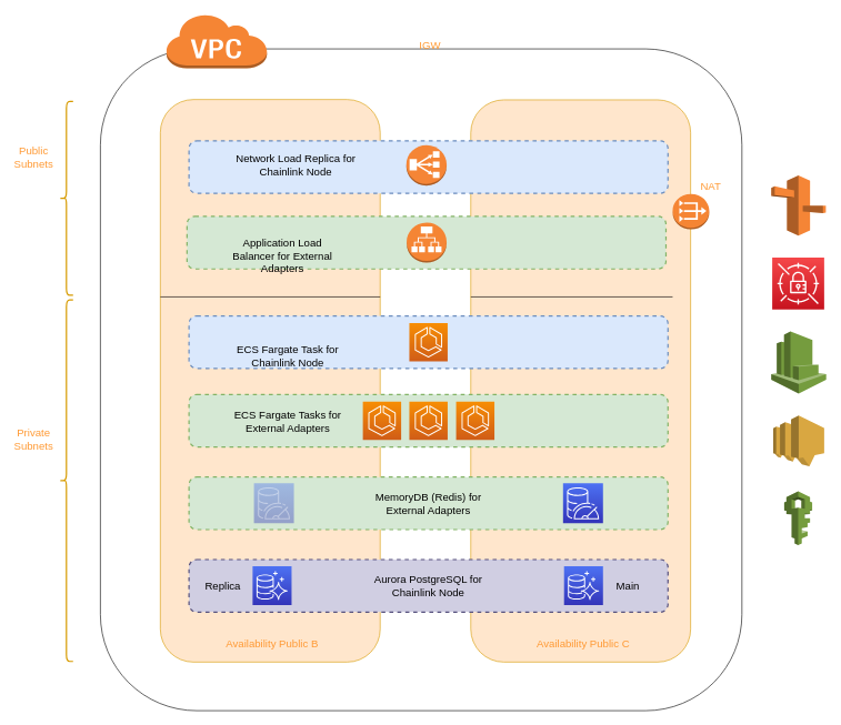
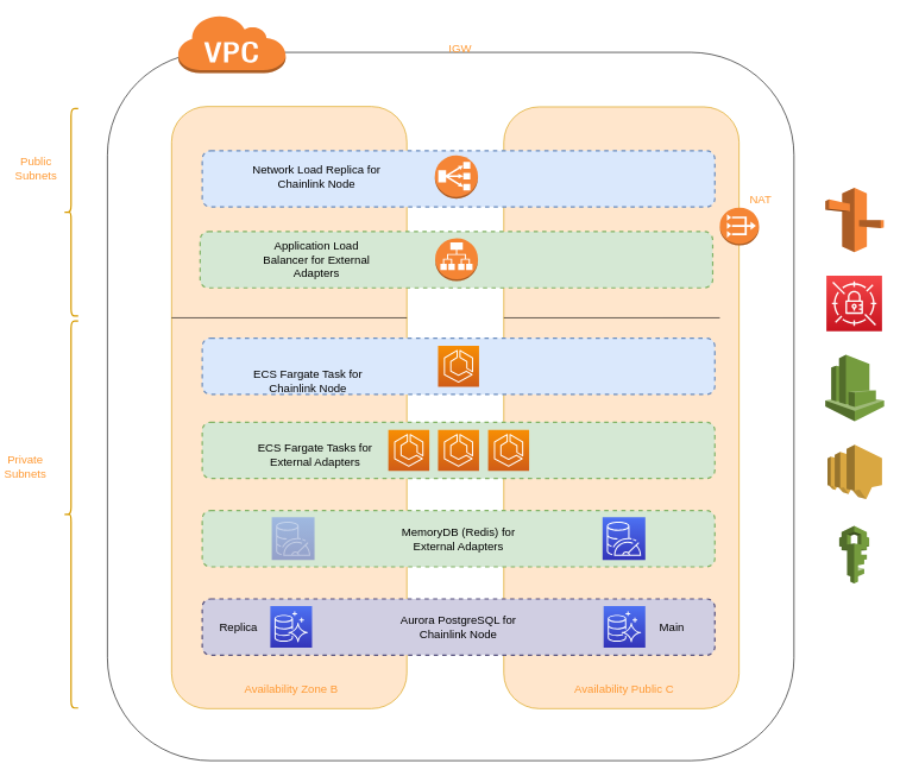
  <mxCell id="0" />
  <mxCell id="1" parent="0" />
  <mxCell id="2" value="" style="rounded=1;whiteSpace=wrap;html=1;fillColor=none;" parent="1" vertex="1"><mxGeometry x="150" y="73" width="963" height="994" as="geometry" /></mxCell>
  <mxCell id="3" value="" style="rounded=1;whiteSpace=wrap;html=1;fillColor=#ffe6cc;strokeColor=#d79b00;" parent="1" vertex="1"><mxGeometry x="240" y="149" width="330" height="845" as="geometry" /></mxCell>
  <mxCell id="4" value="" style="rounded=1;whiteSpace=wrap;html=1;fillColor=#ffe6cc;strokeColor=#d79b00;" parent="1" vertex="1"><mxGeometry x="706" y="149.5" width="330" height="844.5" as="geometry" /></mxCell>
  <mxCell id="5" value="" style="outlineConnect=0;dashed=0;verticalLabelPosition=bottom;verticalAlign=top;align=center;html=1;shape=mxgraph.aws3.virtual_private_cloud;fillColor=#F58534;gradientColor=none;" parent="1" vertex="1"><mxGeometry x="248" y="20" width="152" height="82" as="geometry" /></mxCell>
  <mxCell id="6" value="" style="shape=image;verticalLabelPosition=bottom;labelBackgroundColor=default;verticalAlign=top;aspect=fixed;imageAspect=0;image=https://cdn2.iconfinder.com/data/icons/amazon-aws-stencils/100/Compute__Networking_copy_Amazon_VPC_Internet_Gateway-512.png;" parent="1" vertex="1"><mxGeometry x="592" y="20" width="105.43" height="105.43" as="geometry" /></mxCell>
- <mxCell id="7" value="&lt;font style=&quot;font-size: 16px&quot; color=&quot;#ff9933&quot;&gt;Availability Public B&lt;/font&gt;" style="text;html=1;strokeColor=none;fillColor=none;align=center;verticalAlign=middle;whiteSpace=wrap;rounded=0;dashed=1;" parent="1" vertex="1"><mxGeometry x="297.75" y="952" width="220" height="30" as="geometry" /></mxCell>
+ <mxCell id="7" value="&lt;font style=&quot;font-size: 16px&quot; color=&quot;#ff9933&quot;&gt;Availability Zone B&lt;/font&gt;" style="text;html=1;strokeColor=none;fillColor=none;align=center;verticalAlign=middle;whiteSpace=wrap;rounded=0;dashed=1;" parent="1" vertex="1"><mxGeometry x="297.75" y="952" width="220" height="30" as="geometry" /></mxCell>
  <mxCell id="8" value="&lt;font style=&quot;font-size: 16px&quot; color=&quot;#ff9933&quot;&gt;Availability Public C&lt;/font&gt;" style="text;html=1;strokeColor=none;fillColor=none;align=center;verticalAlign=middle;whiteSpace=wrap;rounded=0;dashed=1;" parent="1" vertex="1"><mxGeometry x="765.25" y="952" width="220" height="30" as="geometry" /></mxCell>
  <mxCell id="9" value="&lt;font style=&quot;font-size: 16px&quot; color=&quot;#ff9933&quot;&gt;IGW&lt;/font&gt;" style="text;html=1;strokeColor=none;fillColor=none;align=center;verticalAlign=middle;whiteSpace=wrap;rounded=0;dashed=1;" parent="1" vertex="1"><mxGeometry x="534.71" y="52" width="220" height="30" as="geometry" /></mxCell>
  <mxCell id="10" value="" style="rounded=1;whiteSpace=wrap;html=1;fillColor=#d5e8d4;dashed=1;strokeWidth=2;strokeColor=#82b366;" parent="1" vertex="1"><mxGeometry x="280" y="324.5" width="719" height="79" as="geometry" /></mxCell>
  <mxCell id="11" value="" style="shape=curlyBracket;whiteSpace=wrap;html=1;rounded=1;fontSize=16;strokeWidth=2;fillColor=#ffe6cc;strokeColor=#d79b00;" parent="1" vertex="1"><mxGeometry x="89" y="152" width="20" height="291" as="geometry" /></mxCell>
  <mxCell id="12" value="" style="shape=curlyBracket;whiteSpace=wrap;html=1;rounded=1;fontSize=16;strokeWidth=2;fillColor=#ffe6cc;strokeColor=#d79b00;" parent="1" vertex="1"><mxGeometry x="89" y="450" width="20" height="543" as="geometry" /></mxCell>
  <mxCell id="13" value="Public&lt;br&gt;Subnets" style="text;html=1;strokeColor=none;fillColor=none;align=center;verticalAlign=middle;whiteSpace=wrap;rounded=0;fontSize=16;fontColor=#FF9933;" parent="1" vertex="1"><mxGeometry x="20" y="220.5" width="60" height="30" as="geometry" /></mxCell>
- <mxCell id="14" value="Private&lt;br&gt;Subnets" style="text;html=1;strokeColor=none;fillColor=none;align=center;verticalAlign=middle;whiteSpace=wrap;rounded=0;fontSize=16;fontColor=#FF9933;" parent="1" vertex="1"><mxGeometry x="20" y="644" width="60" height="30" as="geometry" /></mxCell>
+ <mxCell id="14" value="Private&lt;br&gt;Subnets" style="text;html=1;strokeColor=none;fillColor=none;align=center;verticalAlign=middle;whiteSpace=wrap;rounded=0;fontSize=16;fontColor=#FF9933;" parent="1" vertex="1"><mxGeometry x="5" y="639" width="60" height="30" as="geometry" /></mxCell>
  <mxCell id="15" value="" style="outlineConnect=0;dashed=0;verticalLabelPosition=bottom;verticalAlign=top;align=center;html=1;shape=mxgraph.aws3.application_load_balancer;fillColor=#F58534;gradientColor=none;shadow=0;sketch=0;fillStyle=auto;fontSize=16;fontColor=#FF9933;strokeWidth=2;" parent="1" vertex="1"><mxGeometry x="609.75" y="334" width="60" height="60" as="geometry" /></mxCell>
- <mxCell id="16" value="Application Load Balancer for External Adapters" style="text;html=1;strokeColor=none;fillColor=none;align=center;verticalAlign=middle;whiteSpace=wrap;rounded=0;fontSize=16;fontColor=#000000;" parent="1" vertex="1"><mxGeometry x="331.71" y="369" width="183" height="30" as="geometry" /></mxCell>
+ <mxCell id="16" value="Application Load Balancer for External Adapters" style="text;html=1;strokeColor=none;fillColor=none;align=center;verticalAlign=middle;whiteSpace=wrap;rounded=0;fontSize=16;fontColor=#000000;" parent="1" vertex="1"><mxGeometry x="351.71" y="349" width="183" height="30" as="geometry" /></mxCell>
  <mxCell id="17" value="" style="rounded=1;whiteSpace=wrap;html=1;fillColor=#d5e8d4;dashed=1;strokeWidth=2;strokeColor=#82b366;" parent="1" vertex="1"><mxGeometry x="283" y="592" width="719" height="79" as="geometry" /></mxCell>
  <mxCell id="18" value="" style="rounded=1;whiteSpace=wrap;html=1;fillColor=#d5e8d4;dashed=1;strokeWidth=2;strokeColor=#82b366;" parent="1" vertex="1"><mxGeometry x="283" y="716" width="719" height="79" as="geometry" /></mxCell>
  <mxCell id="19" value="" style="rounded=1;whiteSpace=wrap;html=1;fillColor=#d0cee2;dashed=1;strokeWidth=2;strokeColor=#56517e;" parent="1" vertex="1"><mxGeometry x="283" y="840" width="719" height="79" as="geometry" /></mxCell>
  <mxCell id="20" value="" style="sketch=0;points=[[0,0,0],[0.25,0,0],[0.5,0,0],[0.75,0,0],[1,0,0],[0,1,0],[0.25,1,0],[0.5,1,0],[0.75,1,0],[1,1,0],[0,0.25,0],[0,0.5,0],[0,0.75,0],[1,0.25,0],[1,0.5,0],[1,0.75,0]];outlineConnect=0;fontColor=#232F3E;gradientColor=#F78E04;gradientDirection=north;fillColor=#D05C17;strokeColor=#ffffff;dashed=0;verticalLabelPosition=bottom;verticalAlign=top;align=center;html=1;fontSize=12;fontStyle=0;aspect=fixed;shape=mxgraph.aws4.resourceIcon;resIcon=mxgraph.aws4.ecs;shadow=0;fillStyle=auto;" parent="1" vertex="1"><mxGeometry x="544" y="602.75" width="57.5" height="57.5" as="geometry" /></mxCell>
  <mxCell id="21" value="" style="sketch=0;points=[[0,0,0],[0.25,0,0],[0.5,0,0],[0.75,0,0],[1,0,0],[0,1,0],[0.25,1,0],[0.5,1,0],[0.75,1,0],[1,1,0],[0,0.25,0],[0,0.5,0],[0,0.75,0],[1,0.25,0],[1,0.5,0],[1,0.75,0]];outlineConnect=0;fontColor=#232F3E;gradientColor=#F78E04;gradientDirection=north;fillColor=#D05C17;strokeColor=#ffffff;dashed=0;verticalLabelPosition=bottom;verticalAlign=top;align=center;html=1;fontSize=12;fontStyle=0;aspect=fixed;shape=mxgraph.aws4.resourceIcon;resIcon=mxgraph.aws4.ecs;shadow=0;fillStyle=auto;" parent="1" vertex="1"><mxGeometry x="613.75" y="602.75" width="57.5" height="57.5" as="geometry" /></mxCell>
  <mxCell id="22" value="" style="sketch=0;points=[[0,0,0],[0.25,0,0],[0.5,0,0],[0.75,0,0],[1,0,0],[0,1,0],[0.25,1,0],[0.5,1,0],[0.75,1,0],[1,1,0],[0,0.25,0],[0,0.5,0],[0,0.75,0],[1,0.25,0],[1,0.5,0],[1,0.75,0]];outlineConnect=0;fontColor=#232F3E;gradientColor=#F78E04;gradientDirection=north;fillColor=#D05C17;strokeColor=#ffffff;dashed=0;verticalLabelPosition=bottom;verticalAlign=top;align=center;html=1;fontSize=12;fontStyle=0;aspect=fixed;shape=mxgraph.aws4.resourceIcon;resIcon=mxgraph.aws4.ecs;shadow=0;fillStyle=auto;" parent="1" vertex="1"><mxGeometry x="684" y="602.75" width="57.5" height="57.5" as="geometry" /></mxCell>
- <mxCell id="23" value="ECS Fargate Tasks for External Adapters" style="text;html=1;strokeColor=none;fillColor=none;align=center;verticalAlign=middle;whiteSpace=wrap;rounded=0;fontSize=16;fontColor=#000000;" parent="1" vertex="1"><mxGeometry x="340" y="616.5" width="183" height="30" as="geometry" /></mxCell>
+ <mxCell id="23" value="ECS Fargate Tasks for External Adapters" style="text;html=1;strokeColor=none;fillColor=none;align=center;verticalAlign=middle;whiteSpace=wrap;rounded=0;fontSize=16;fontColor=#000000;" parent="1" vertex="1"><mxGeometry x="350" y="621.5" width="183" height="30" as="geometry" /></mxCell>
  <mxCell id="24" value="" style="sketch=0;points=[[0,0,0],[0.25,0,0],[0.5,0,0],[0.75,0,0],[1,0,0],[0,1,0],[0.25,1,0],[0.5,1,0],[0.75,1,0],[1,1,0],[0,0.25,0],[0,0.5,0],[0,0.75,0],[1,0.25,0],[1,0.5,0],[1,0.75,0]];outlineConnect=0;fontColor=#232F3E;gradientColor=#4D72F3;gradientDirection=north;fillColor=#3334B9;strokeColor=#ffffff;dashed=0;verticalLabelPosition=bottom;verticalAlign=top;align=center;html=1;fontSize=12;fontStyle=0;aspect=fixed;shape=mxgraph.aws4.resourceIcon;resIcon=mxgraph.aws4.memorydb_for_redis;shadow=0;fillStyle=auto;fillOpacity=40;" parent="1" vertex="1"><mxGeometry x="380.5" y="725.5" width="60" height="60" as="geometry" /></mxCell>
  <mxCell id="25" value="" style="sketch=0;points=[[0,0,0],[0.25,0,0],[0.5,0,0],[0.75,0,0],[1,0,0],[0,1,0],[0.25,1,0],[0.5,1,0],[0.75,1,0],[1,1,0],[0,0.25,0],[0,0.5,0],[0,0.75,0],[1,0.25,0],[1,0.5,0],[1,0.75,0]];outlineConnect=0;fontColor=#232F3E;gradientColor=#4D72F3;gradientDirection=north;fillColor=#3334B9;strokeColor=#ffffff;dashed=0;verticalLabelPosition=bottom;verticalAlign=top;align=center;html=1;fontSize=12;fontStyle=0;aspect=fixed;shape=mxgraph.aws4.resourceIcon;resIcon=mxgraph.aws4.memorydb_for_redis;shadow=0;fillStyle=auto;fillOpacity=100;" parent="1" vertex="1"><mxGeometry x="844.5" y="725.5" width="60" height="60" as="geometry" /></mxCell>
  <mxCell id="26" value="MemoryDB (Redis) for External Adapters" style="text;html=1;strokeColor=none;fillColor=none;align=center;verticalAlign=middle;whiteSpace=wrap;rounded=0;fontSize=16;fontColor=#000000;" parent="1" vertex="1"><mxGeometry x="551" y="740.5" width="183" height="30" as="geometry" /></mxCell>
  <mxCell id="27" value="" style="sketch=0;points=[[0,0,0],[0.25,0,0],[0.5,0,0],[0.75,0,0],[1,0,0],[0,1,0],[0.25,1,0],[0.5,1,0],[0.75,1,0],[1,1,0],[0,0.25,0],[0,0.5,0],[0,0.75,0],[1,0.25,0],[1,0.5,0],[1,0.75,0]];outlineConnect=0;fontColor=#232F3E;gradientColor=#4D72F3;gradientDirection=north;fillColor=#3334B9;strokeColor=#ffffff;dashed=0;verticalLabelPosition=bottom;verticalAlign=top;align=center;html=1;fontSize=12;fontStyle=0;aspect=fixed;shape=mxgraph.aws4.resourceIcon;resIcon=mxgraph.aws4.aurora;shadow=0;fillStyle=auto;" parent="1" vertex="1"><mxGeometry x="846" y="850" width="58.5" height="58.5" as="geometry" /></mxCell>
  <mxCell id="28" value="" style="sketch=0;points=[[0,0,0],[0.25,0,0],[0.5,0,0],[0.75,0,0],[1,0,0],[0,1,0],[0.25,1,0],[0.5,1,0],[0.75,1,0],[1,1,0],[0,0.25,0],[0,0.5,0],[0,0.75,0],[1,0.25,0],[1,0.5,0],[1,0.75,0]];outlineConnect=0;fontColor=#232F3E;gradientColor=#4D72F3;gradientDirection=north;fillColor=#3334B9;strokeColor=#ffffff;dashed=0;verticalLabelPosition=bottom;verticalAlign=top;align=center;html=1;fontSize=12;fontStyle=0;aspect=fixed;shape=mxgraph.aws4.resourceIcon;resIcon=mxgraph.aws4.aurora;shadow=0;fillStyle=auto;" parent="1" vertex="1"><mxGeometry x="378.5" y="850" width="58.5" height="58.5" as="geometry" /></mxCell>
  <mxCell id="29" value="Aurora PostgreSQL for Chainlink Node" style="text;html=1;strokeColor=none;fillColor=none;align=center;verticalAlign=middle;whiteSpace=wrap;rounded=0;fontSize=16;fontColor=#000000;" parent="1" vertex="1"><mxGeometry x="551" y="864.25" width="183" height="30" as="geometry" /></mxCell>
  <mxCell id="30" value="&lt;font style=&quot;font-size: 16px&quot;&gt;Main&lt;/font&gt;" style="text;html=1;strokeColor=none;fillColor=none;align=center;verticalAlign=middle;whiteSpace=wrap;rounded=0;dashed=1;fontColor=#000000;" parent="1" vertex="1"><mxGeometry x="900" y="864.25" width="84" height="30" as="geometry" /></mxCell>
  <mxCell id="31" value="&lt;font style=&quot;font-size: 16px&quot;&gt;Replica&lt;/font&gt;" style="text;html=1;strokeColor=none;fillColor=none;align=center;verticalAlign=middle;whiteSpace=wrap;rounded=0;dashed=1;fontColor=#000000;" parent="1" vertex="1"><mxGeometry x="291.5" y="864.25" width="84" height="30" as="geometry" /></mxCell>
  <mxCell id="32" value="" style="outlineConnect=0;dashed=0;verticalLabelPosition=bottom;verticalAlign=top;align=center;html=1;shape=mxgraph.aws3.cloudwatch;fillColor=#759C3E;gradientColor=none;shadow=0;sketch=0;fillStyle=auto;fontSize=16;fontColor=#000000;strokeWidth=2;" parent="1" vertex="1"><mxGeometry x="1157" y="497.5" width="82.5" height="93" as="geometry" /></mxCell>
  <mxCell id="33" value="" style="outlineConnect=0;dashed=0;verticalLabelPosition=bottom;verticalAlign=top;align=center;html=1;shape=mxgraph.aws3.sns;fillColor=#D9A741;gradientColor=none;shadow=0;sketch=0;fillStyle=auto;fontSize=16;fontColor=#000000;strokeWidth=2;" parent="1" vertex="1"><mxGeometry x="1160" y="623.5" width="76.5" height="76.5" as="geometry" /></mxCell>
  <mxCell id="34" value="" style="outlineConnect=0;dashed=0;verticalLabelPosition=bottom;verticalAlign=top;align=center;html=1;shape=mxgraph.aws3.vpc_nat_gateway;fillColor=#F58534;gradientColor=none;shadow=0;sketch=0;fillStyle=auto;fontSize=16;fontColor=#000000;strokeWidth=2;" parent="1" vertex="1"><mxGeometry x="1009" y="291" width="55" height="53" as="geometry" /></mxCell>
  <mxCell id="35" value="&lt;font style=&quot;font-size: 16px&quot; color=&quot;#ff9933&quot;&gt;NAT&lt;/font&gt;" style="text;html=1;strokeColor=none;fillColor=none;align=center;verticalAlign=middle;whiteSpace=wrap;rounded=0;dashed=1;" parent="1" vertex="1"><mxGeometry x="1020" y="264" width="93" height="30" as="geometry" /></mxCell>
  <mxCell id="36" value="" style="sketch=0;points=[[0,0,0],[0.25,0,0],[0.5,0,0],[0.75,0,0],[1,0,0],[0,1,0],[0.25,1,0],[0.5,1,0],[0.75,1,0],[1,1,0],[0,0.25,0],[0,0.5,0],[0,0.75,0],[1,0.25,0],[1,0.5,0],[1,0.75,0]];outlineConnect=0;fontColor=#232F3E;gradientColor=#F54749;gradientDirection=north;fillColor=#C7131F;strokeColor=#ffffff;dashed=0;verticalLabelPosition=bottom;verticalAlign=top;align=center;html=1;fontSize=12;fontStyle=0;aspect=fixed;shape=mxgraph.aws4.resourceIcon;resIcon=mxgraph.aws4.secrets_manager;shadow=0;fillStyle=auto;" parent="1" vertex="1"><mxGeometry x="1158.5" y="386.5" width="78" height="78" as="geometry" /></mxCell>
  <mxCell id="37" style="edgeStyle=orthogonalEdgeStyle;rounded=0;orthogonalLoop=1;jettySize=auto;html=1;exitX=0.5;exitY=1;exitDx=0;exitDy=0;" parent="1" source="2" target="2" edge="1"><mxGeometry relative="1" as="geometry" /></mxCell>
  <mxCell id="38" style="edgeStyle=orthogonalEdgeStyle;rounded=0;orthogonalLoop=1;jettySize=auto;html=1;exitX=0.5;exitY=1;exitDx=0;exitDy=0;" parent="1" source="2" target="2" edge="1"><mxGeometry relative="1" as="geometry" /></mxCell>
  <mxCell id="39" style="edgeStyle=orthogonalEdgeStyle;rounded=0;orthogonalLoop=1;jettySize=auto;html=1;exitX=0.5;exitY=1;exitDx=0;exitDy=0;" parent="1" source="2" target="2" edge="1"><mxGeometry relative="1" as="geometry" /></mxCell>
  <mxCell id="40" value="" style="endArrow=none;html=1;rounded=0;fontSize=16;fontColor=#FF9933;strokeColor=default;" parent="1" edge="1"><mxGeometry width="50" height="50" relative="1" as="geometry"><mxPoint x="240" y="445.5" as="sourcePoint" /><mxPoint x="570" y="445.52" as="targetPoint" /></mxGeometry></mxCell>
  <mxCell id="41" value="" style="rounded=1;whiteSpace=wrap;html=1;fillColor=#dae8fc;dashed=1;strokeWidth=2;strokeColor=#6c8ebf;" parent="1" vertex="1"><mxGeometry x="283" y="474" width="719" height="79" as="geometry" /></mxCell>
  <mxCell id="42" value="" style="sketch=0;points=[[0,0,0],[0.25,0,0],[0.5,0,0],[0.75,0,0],[1,0,0],[0,1,0],[0.25,1,0],[0.5,1,0],[0.75,1,0],[1,1,0],[0,0.25,0],[0,0.5,0],[0,0.75,0],[1,0.25,0],[1,0.5,0],[1,0.75,0]];outlineConnect=0;fontColor=#232F3E;gradientColor=#F78E04;gradientDirection=north;fillColor=#D05C17;strokeColor=#ffffff;dashed=0;verticalLabelPosition=bottom;verticalAlign=top;align=center;html=1;fontSize=12;fontStyle=0;aspect=fixed;shape=mxgraph.aws4.resourceIcon;resIcon=mxgraph.aws4.ecs;shadow=0;fillStyle=auto;" parent="1" vertex="1"><mxGeometry x="613.75" y="484.75" width="57.5" height="57.5" as="geometry" /></mxCell>
  <mxCell id="43" value="ECS Fargate Task for Chainlink Node" style="text;html=1;strokeColor=none;fillColor=none;align=center;verticalAlign=middle;whiteSpace=wrap;rounded=0;fontSize=16;fontColor=#000000;" parent="1" vertex="1"><mxGeometry x="340" y="518.5" width="183" height="30" as="geometry" /></mxCell>
  <mxCell id="44" value="" style="rounded=1;whiteSpace=wrap;html=1;fillColor=#DAE8FC;dashed=1;strokeWidth=2;strokeColor=#6c8ebf;" parent="1" vertex="1"><mxGeometry x="283" y="211" width="719" height="79" as="geometry" /></mxCell>
  <mxCell id="45" value="Network Load Replica for Chainlink Node" style="text;html=1;strokeColor=none;fillColor=none;align=center;verticalAlign=middle;whiteSpace=wrap;rounded=0;fontSize=16;fontColor=#000000;" parent="1" vertex="1"><mxGeometry x="351.71" y="233" width="183" height="30" as="geometry" /></mxCell>
  <mxCell id="46" value="" style="outlineConnect=0;dashed=0;verticalLabelPosition=bottom;verticalAlign=top;align=center;html=1;shape=mxgraph.aws3.classic_load_balancer;fillColor=#F58536;gradientColor=none;" parent="1" vertex="1"><mxGeometry x="609.25" y="217.75" width="60.5" height="60.5" as="geometry" /></mxCell>
  <mxCell id="47" value="" style="outlineConnect=0;dashed=0;verticalLabelPosition=bottom;verticalAlign=top;align=center;html=1;shape=mxgraph.aws3.iam;fillColor=#759C3E;gradientColor=none;" parent="1" vertex="1"><mxGeometry x="1176.5" y="737.5" width="42" height="81" as="geometry" /></mxCell>
  <mxCell id="48" value="" style="endArrow=none;html=1;rounded=0;fontSize=16;fontColor=#FF9933;strokeColor=default;" parent="1" edge="1"><mxGeometry width="50" height="50" relative="1" as="geometry"><mxPoint x="706" y="445.52" as="sourcePoint" /><mxPoint x="1009" y="445.5" as="targetPoint" /></mxGeometry></mxCell>
  <mxCell id="49" value="" style="outlineConnect=0;dashed=0;verticalLabelPosition=bottom;verticalAlign=top;align=center;html=1;shape=mxgraph.aws3.route_53;fillColor=#F58536;gradientColor=none;" vertex="1" parent="1"><mxGeometry x="1157" y="263" width="82" height="90.5" as="geometry" /></mxCell>
